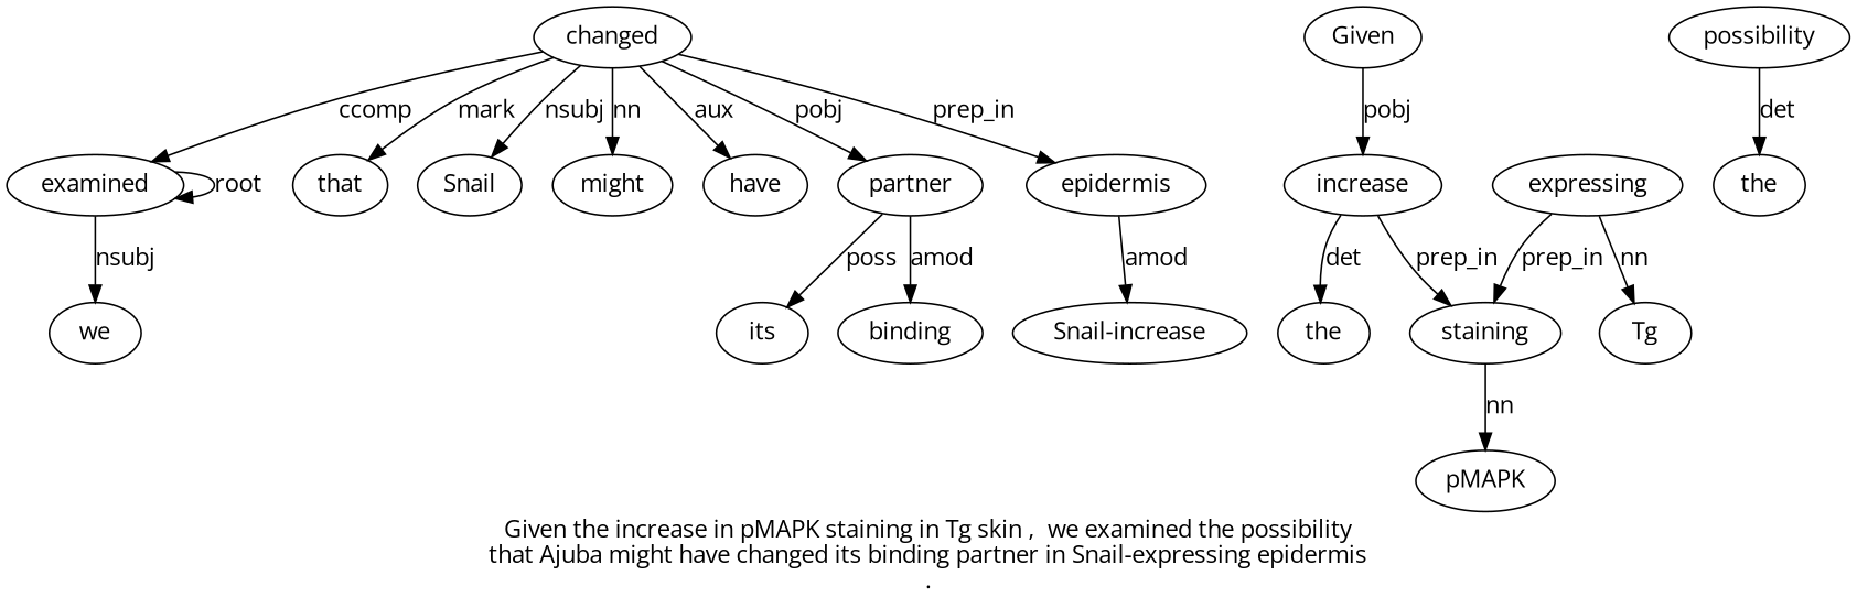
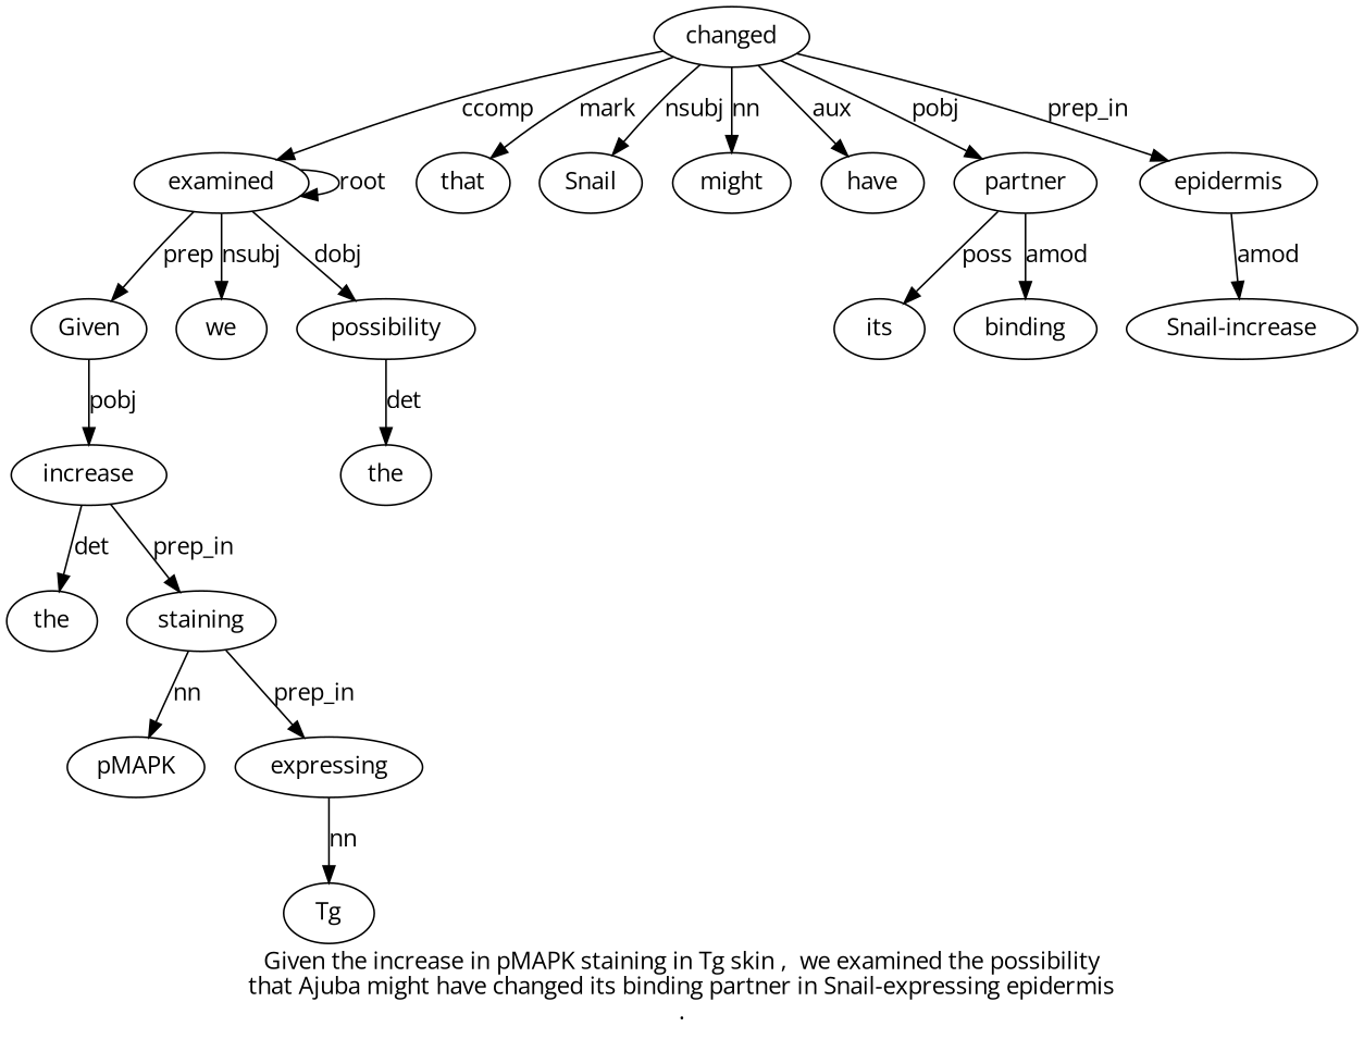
  digraph {
    fontname="Open Sans"
    label="Given the increase in pMAPK staining in Tg skin ,  we examined the possibility\nthat Ajuba might have changed its binding partner in Snail-expressing epidermis\n."
    node [fillcolor=white fontname="Open Sans" style=filled]
    edge [fontname="Open Sans"]
    n1 [label=examined]
    n2 [label=Given]
    n3 [label=we]
    n4 [label=possibility]
    n5 [label=increase]
    n6 [label=the]
    n7 [label=changed]
    n8 [label=that]
    n9 [label=Snail]
    n10 [label=might]
    n11 [label=have]
    n12 [label=partner]
    n13 [label=epidermis]
    n14 [label=the]
    n15 [label=staining]
    n16 [label=pMAPK]
    n17 [label=expressing]
    n18 [label=Tg]
    n19 [label=its]
    n20 [label=binding]
    n21 [label="Snail-increase"]
    n1 -> n1 [label=root]
+   n1 -> n2 [label=prep]
    n1 -> n3 [label=nsubj]
+   n1 -> n4 [label=dobj]
    n2 -> n5 [label=pobj]
    n4 -> n6 [label=det]
    n5 -> n14 [label=det]
    n5 -> n15 [label=prep_in]
    n7 -> n1 [label=ccomp]
    n7 -> n8 [label=mark]
    n7 -> n9 [label=nsubj]
    n7 -> n10 [label=nn]
    n7 -> n11 [label=aux]
    n7 -> n12 [label=pobj]
    n7 -> n13 [label=prep_in]
    n12 -> n19 [label=poss]
    n12 -> n20 [label=amod]
    n13 -> n21 [label=amod]
    n15 -> n16 [label=nn]
-   n17 -> n15 [label=prep_in]
+   n15 -> n17 [label=prep_in]
    n17 -> n18 [label=nn]
  }
